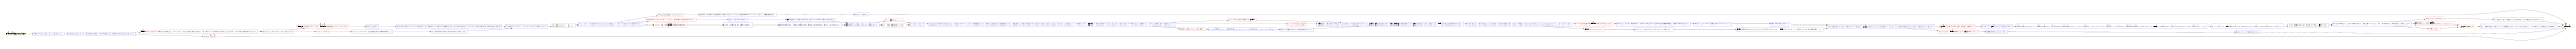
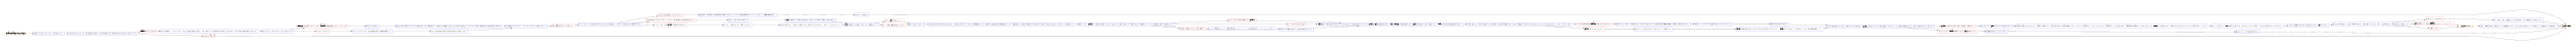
  digraph {
    rankdir=LR
    node [color=blue shape=box]
    "EleanorRank5Convo6 begins." [color=orange shape=""]
    n2 [label="今朝のモールはいつもとちょっと違う感じでしょ。"]
    n3 [label="大きな違いはないわ。ただ、皆の笑顔が少し増えた。笑い声が聞こえて、空気中に幸せがちらほらと漂っている。"]
    n4 [color=red label="Eleanorがやったんだね？"]
    n5 [color=red label="すぐ戻る。[閉じる]"]
    n6 [label="私なりの恩返しよ。テレパシーは、このとおり送信も受信もできる。一点に高圧ジェット水流を当てる以外のこともできる。エリアに細かい霧を吹きかけるように。"]
-   "Chat ends." [color=orange shape=""]
+   "Chat ends." [color=orange label="Arthur ends." shape=""]
    n8 [label="住んでいたところにはスプリンクラーはあったの？"]
    n9 [color=red label="VERD-IEと同じ形のドローンがいる。Zarimanで植物を世話していた。そういうの？"]
    n10 [color=red label="スプリンクラー…？"]
    n11 [label="似たようなものね。"]
    n12 [label="そうよ。スプリンクラー。芝生を適度に湿らせる散水装置のこと。"]
    n13 [label="子どもの頃、私はスプリンクラーが大好きだったわ。魔法みたいで。日差しが一番強いときは、虹がかかるのも見えた。スプリンクラーを走り抜ければ、全身で心地よく涼める。"]
    n14 [label="あと、弟が叫び始めるまで顔に浴びせるのにも良かったわ。"]
    n15 [label="「幸福はスプリンクラー」。グリーティングカードに書こうかしら。"]
    n16 [color=red label="今日は機嫌が良さそうだ。嬉しいよ。"]
    n17 [label="そうよ。だから、それを自分だけのものにしておく理由もない。だからモール全体にそれを振りかけたの。"]
    n18 [color=red label="それは人に薬を盛るようなものじゃない？"]
    n19 [color=red label="幸せな気分をバラまいている？　いいじゃん。音楽を流すのと何の変わりもない。"]
    n20 [color=red label="ということは、今日はArthurの笑顔が見られるのか？"]
    n21 [label="…皮肉ね。喜びを振りまく秘密の幸せ妖精になろうとして、代わりに邪悪な麻薬ゴブリンになってしまった。機嫌は急転直下よ。"]
    n22 [label="ああ！　分かりやすい例えね！"]
    n23 [label="たぶん。そう願うわ。色々と抱えているから。"]
    n24 [label="わかった。やめるわ。"]
    n25 [label="Aoiが音楽でムードを変えられるなら、私もバイブスを通じて変えられるはずよ？"]
    n26 [label="あなたが来てから、沢山のことが変わったわ。私たちだけではじゃない、全てが。このモールだって。"]
    n27 [label="Aoiの説得でここに留まってよかった。感謝しないと。"]
    n28 [color=red label="待って。Aoiが何をしたって？"]
    n29 [color=red label="ん？　今何か重要な事言ったような？"]
    n30 [label="言ってなかったかしら？"]
    n31 [label="これはあなたが来るする少し前のことよ。その日は一日中、テックロットの巣を駆除していた。空気中には殺意に満ちた緊張感が漂っていた。普段は戦うことで怒りが燃え尽きて、疲れ切ってお互いに当たることはないのだけど、この日は違った。"]
    n32 [label="終わってすぐ、Arthurが「明日も繰り返すぞ」と言いこぼしたの。全員、大型ハンマーで殴られたような衝撃だった。モールに戻る間、誰も一言も喋らなかった。"]
    n33 [color=red label="うわ。それじゃ士気ガタ落ちだよ、Arthur。"]
    n34 [color=red label="ミリョクテキに言うんだね…"]
    n35 [color=red label="彼は多くを背負っている。それは重荷だ。"]
    n36 [label="Arthurは単に仕事に集中して欲しかったんだと思うわ。でも私は心が折れそうだった。ArthurとAoiは言葉も交わさずに、AmirはQuincyの神経を逆撫でしていてAmirの命が危ないかもと心配だったし、Lettieは何かあれば私を横目で見てきた。"]
    n37 [label="そうね。燃料切れになっても大抵は隠し通すのだけれど。でも、その時は何も残っていなかったのだと思うわ。"]
    n38 [label="その後、鏡をじっと見つめて過ごしたわ。鏡に映った自分が首を掴んできて「あなたが問題なの　あなたさえいなければ　こんなことにはならなかった」とずっと言ってくるの。"]
    n39 [label="彼はチームを繋ぎ止めようとして燃え尽きかけていた。"]
    n40 [color=red label="いつもとは逆で他の皆がEleanorの頭に入り込んだようだ。"]
    n41 [color=red label="Lettieが言いそうなデタラメだ。"]
    n42 [label="彼らのことじゃないわ。私自身のもの。その日、抑え込んでいた自己不信と自己嫌悪の鬱屈した感情が一気に吹き上がった。"]
    n43 [label="ありがとう。あなたが支えてくれることは、とても嬉しいわ。"]
    n44 [label="考えたの。このグループに必要なのはスケープゴートだって。"]
    n45 [label="Lettieに何度も聞かされていたから、私もそう考えるようになったの。「Lettieが正しいのかも。ここに留まっていると、皆を危険に晒す」って。"]
    n46 [label="怪物。責められるべきもの。"]
    n47 [label="それで計画を思いついたのよ。夜中にひっそり抜け出して、Arthurに見つからないように街に隠れて、そして…　ここが計画の本骨頂だけど…　遠くから助け続けようと思ったの。"]
    n48 [color=red label="Arthurなら見つけられたと思う。彼は決して諦めない。"]
    n49 [color=red label="もしそうしたら、Eleanorを探そうとしてArthurが死んでいた。"]
    n50 [label="どうやって？　Amirはテレパシーを追えないわ。"]
    n51 [label="罪悪感を抱かせようとしているの？"]
    n52 [label="高貴な亡命者になるつもりだった。屋根の上に膝をついて、風に吹かれながらも決意を固めている。テックロットの増殖とか、スカルドラのバリケード設置位置をヘックスに知らせたり、緊急通信の中継役にだってなるつもりだった。Lettieのヘマを救うたびに、彼女に分からせるつもりだったのよ。意地っ張り？　そうよ。"]
    n53 [label="答えないで。もう十分酷い気分だから。"]
    n54 [label="タイミングを計って、Amirが眠るまで待ったわ。それからロングコートを着て、できるだけ静かにガレージに向かった。"]
    n55 [label="そしたら防犯柵が下りてきた。振り返ったらそこにAoiがいたのよ。"]
    n56 [label="私たちは一晩中話して、お互いの腕の中で泣いた。彼女も傷ついていたわ。深く。日が昇る頃には、私は留まることを決心したの。"]
    n57 [color=red label="まだ出ていくことはできる。"]
    n58 [color=red label="Aoiは素敵な人だ。彼女がEleanorのためにいてくれてよかった。"]
    n59 [color=red label="幸運だったね。"]
    n60 [label="そう言おうと思った醜悪なきっかけが何であれ、それで喉を詰まらせればいいわ。"]
    n61 [color=orange label="+20 Aoiは素敵な人だ" shape=""]
    n62 [label="ええ。大晦日に私たち全員がここにいる意味があったの。そしてもちろんあなたも。ドアの前に立つ、幸運をもたらす来訪者が。"]
    "EleanorRank5Convo6 begins." -> n2
    n2 -> n3
    n3 -> n4
    n3 -> n5
    n4 -> n6
    n5 -> "Chat ends."
    n6 -> n8
    n8 -> n9
    n8 -> n10
    n9 -> n11
    n10 -> n12
    n11 -> n13
    n12 -> n14
    n13 -> n15
    n14 -> n15
    n15 -> n16
    n16 -> n17
    n17 -> n18
    n17 -> n19
    n17 -> n20
    n18 -> n21
    n19 -> n22
    n20 -> n23
    n21 -> n24
    n22 -> n25
    n23 -> n26
    n24 -> "Chat ends."
    n25 -> n27
    n26 -> n27
    n27 -> n28
    n27 -> n29
    n28 -> n30
    n29 -> n30
    n30 -> n31
    n31 -> n32
    n32 -> n33
    n32 -> n34
    n32 -> n35
    n33 -> n36
    n34 -> n36
    n35 -> n37
    n36 -> n38
    n37 -> n39
    n38 -> n40
    n38 -> n41
    n39 -> n36
    n40 -> n42
    n41 -> n43
    n42 -> n44
    n43 -> n45
    n44 -> n46
    n45 -> n47
    n46 -> n47
    n47 -> n48
    n47 -> n49
    n48 -> n50
    n49 -> n51
    n50 -> n52
    n51 -> n53
    n52 -> n54
    n53 -> "Chat ends."
    n54 -> n55
    n55 -> n56
    n56 -> n57
    n56 -> n58
    n56 -> n59
    n57 -> n60
    n58 -> n61
    n59 -> n61
    n60 -> "Chat ends."
    n61 -> n62
    n62 -> "Chat ends."
  }
